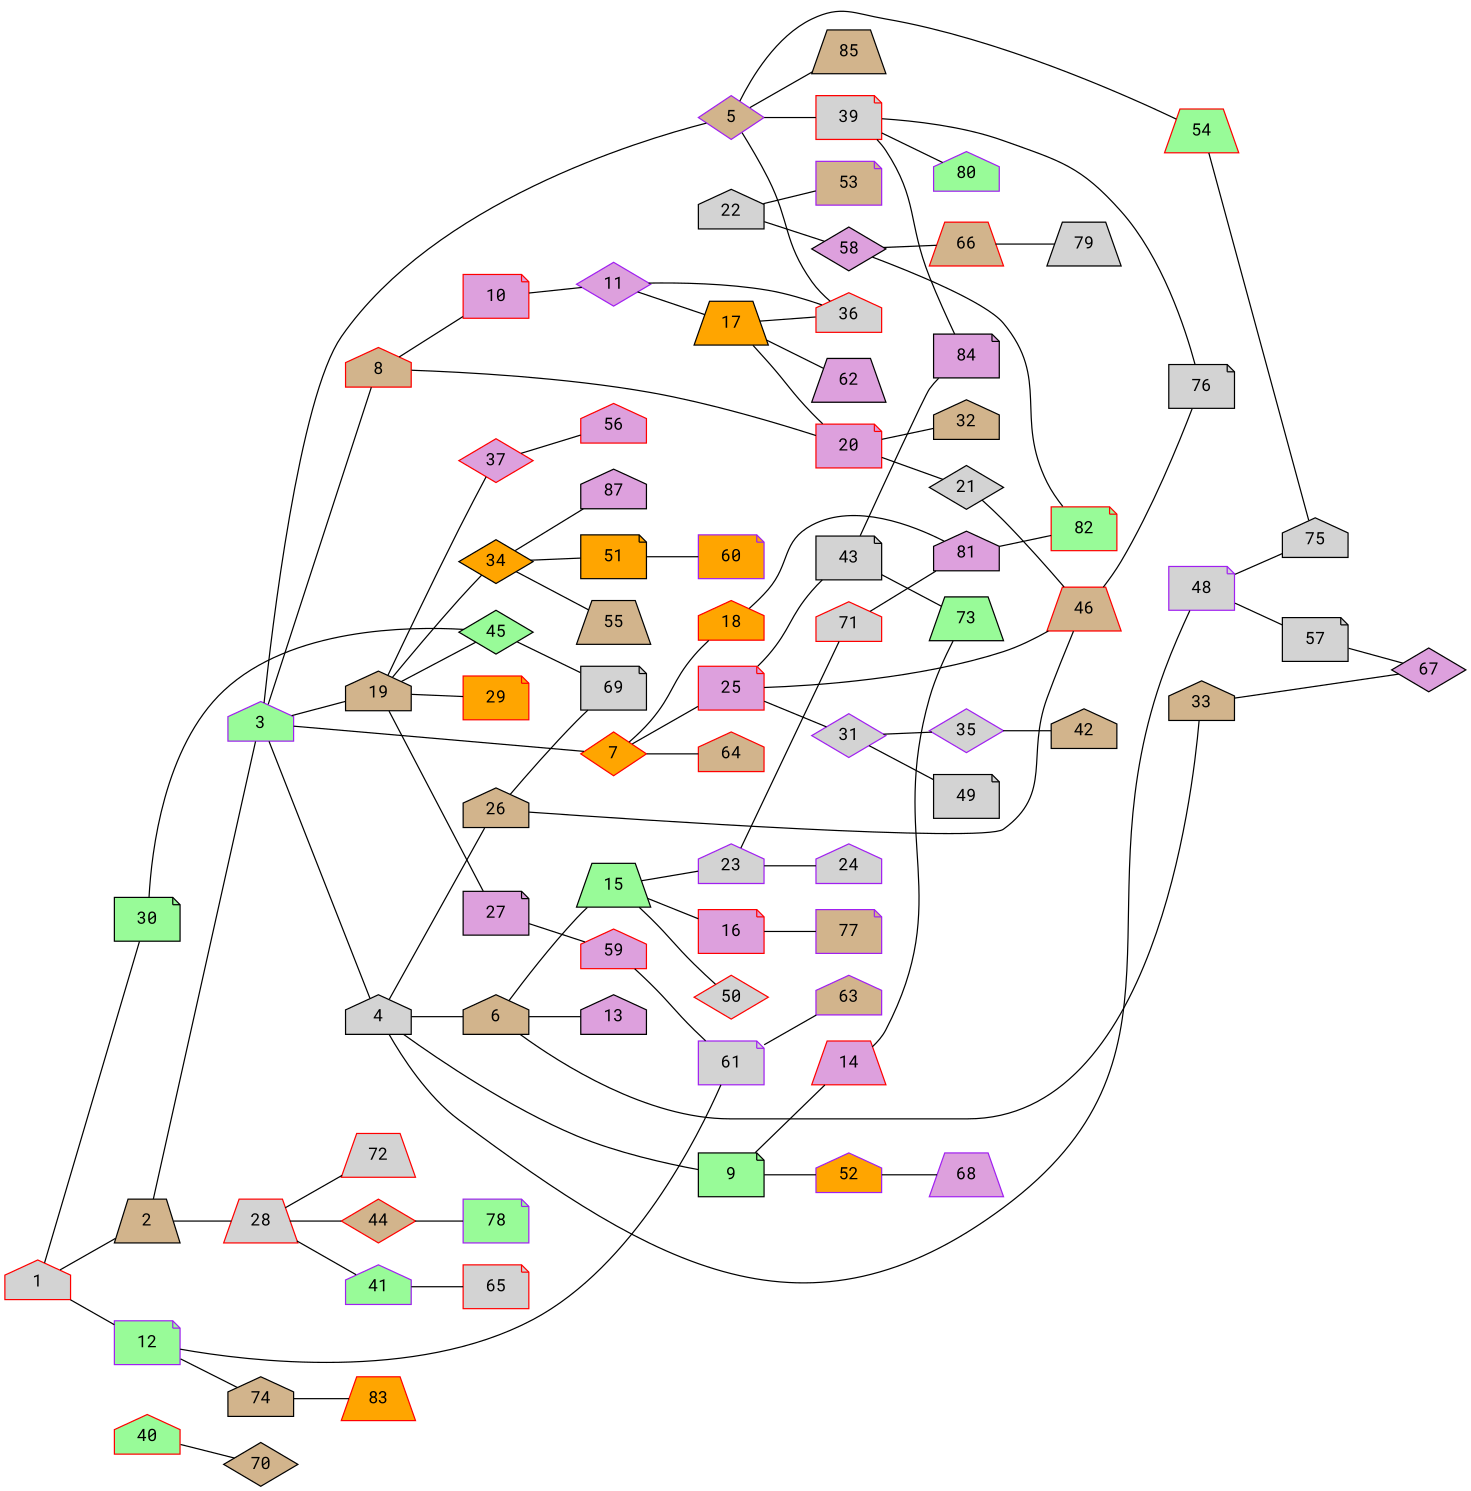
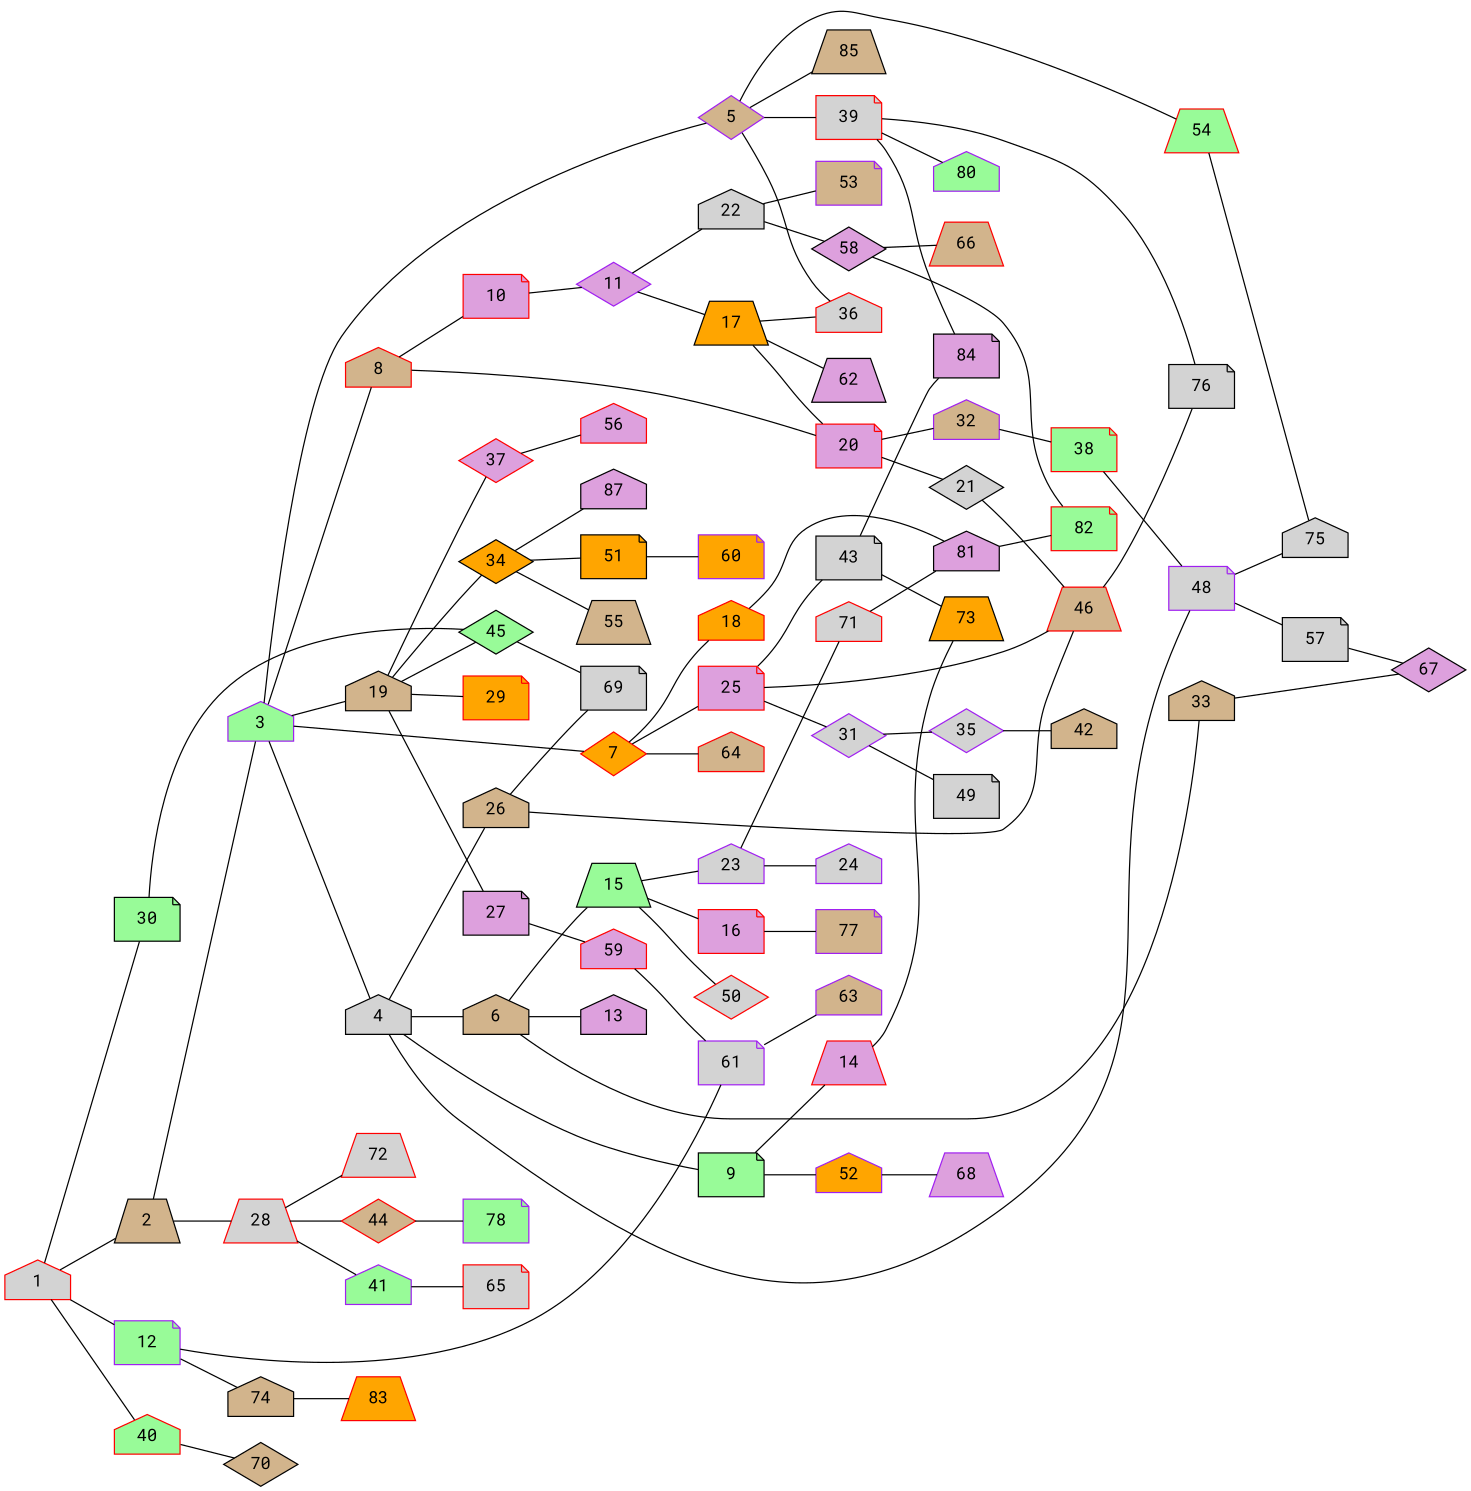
  graph {
    fontname="Roboto Mono"
    rankdir=LR
    node [color=black fillcolor=lightgrey fontname="Roboto Mono" shape=house style=filled]
    edge [fontname="Roboto Mono"]
    1 [color=red]
    2 [fillcolor=tan shape=trapezium]
    12 [color=purple fillcolor=palegreen shape=note]
    30 [fillcolor=palegreen shape=note]
    40 [color=red fillcolor=palegreen]
    3 [color=purple fillcolor=palegreen]
    28 [color=red shape=trapezium]
    61 [color=purple shape=note]
    74 [fillcolor=tan]
    45 [fillcolor=palegreen shape=diamond]
    70 [fillcolor=tan shape=diamond]
    4
    5 [color=purple fillcolor=tan shape=diamond]
    7 [color=red fillcolor=orange shape=diamond]
    8 [color=red fillcolor=tan]
    19 [fillcolor=tan]
    41 [color=purple fillcolor=palegreen]
    44 [color=red fillcolor=tan shape=diamond]
    72 [color=red shape=trapezium]
    6 [fillcolor=tan]
    9 [fillcolor=palegreen shape=note]
    26 [fillcolor=tan]
    48 [color=purple shape=note]
    36 [color=red]
    39 [color=red shape=note]
    54 [color=red fillcolor=palegreen shape=trapezium]
    85 [fillcolor=tan shape=trapezium]
    18 [color=red fillcolor=orange]
    25 [color=red fillcolor=plum shape=note]
    64 [color=red fillcolor=tan]
    10 [color=red fillcolor=plum shape=note]
    20 [color=red fillcolor=plum shape=note]
    27 [fillcolor=plum shape=note]
    29 [color=red fillcolor=orange shape=note]
    34 [fillcolor=orange shape=diamond]
    37 [color=red fillcolor=plum shape=diamond]
    13 [fillcolor=plum]
    15 [fillcolor=palegreen shape=trapezium]
    33 [fillcolor=tan]
    14 [color=red fillcolor=plum shape=trapezium]
    52 [color=purple fillcolor=orange]
    46 [color=red fillcolor=tan shape=trapezium]
    69 [shape=note]
    57 [shape=note]
    75
    76 [shape=note]
    80 [color=purple fillcolor=palegreen]
    84 [fillcolor=plum shape=note]
    16 [color=red fillcolor=plum shape=note]
    23 [color=purple]
    50 [color=red shape=diamond]
    67 [fillcolor=plum shape=diamond]
    81 [fillcolor=plum]
    31 [color=purple shape=diamond]
    43 [shape=note]
    11 [color=purple fillcolor=plum shape=diamond]
    21 [shape=diamond]
-   32 [fillcolor=tan]
-   73 [fillcolor=palegreen shape=trapezium]
+   32 [color=purple fillcolor=tan]
+   73 [fillcolor=orange shape=trapezium]
    68 [color=purple fillcolor=plum shape=trapezium]
    17 [fillcolor=orange shape=trapezium]
    22
    62 [fillcolor=plum shape=trapezium]
    53 [color=purple fillcolor=tan shape=note]
    58 [fillcolor=plum shape=diamond]
    63 [color=purple fillcolor=tan]
    83 [color=red fillcolor=orange shape=trapezium]
    77 [color=purple fillcolor=tan shape=note]
    24 [color=purple]
    71 [color=red]
    82 [color=red fillcolor=palegreen shape=note]
    59 [color=red fillcolor=plum]
    n73 [fillcolor=plum label=87]
    51 [fillcolor=orange shape=note]
    55 [fillcolor=tan shape=trapezium]
    56 [color=red fillcolor=plum]
+   38 [color=red fillcolor=palegreen shape=note]
    66 [color=red fillcolor=tan shape=trapezium]
    35 [color=purple shape=diamond]
    49 [shape=note]
    65 [color=red shape=note]
    78 [color=purple fillcolor=palegreen shape=note]
    42 [fillcolor=tan]
    60 [color=purple fillcolor=orange shape=note]
-   79 [shape=trapezium]
    1 -- 2
    1 -- 12
    1 -- 30
+   1 -- 40
    2 -- 3
    2 -- 28
    12 -- 61
    12 -- 74
    30 -- 45
    40 -- 70
    3 -- 4
    3 -- 5
    3 -- 7
    3 -- 8
    3 -- 19
    28 -- 41
    28 -- 44
    28 -- 72
    61 -- 63
    74 -- 83
    45 -- 69
    4 -- 6
    4 -- 9
    4 -- 26
    4 -- 48
    5 -- 36
    5 -- 39
    5 -- 54
    5 -- 85
    7 -- 18
    7 -- 25
    7 -- 64
    8 -- 10
    8 -- 20
    19 -- 45
    19 -- 27
    19 -- 29
    19 -- 34
    19 -- 37
    41 -- 65
    44 -- 78
    6 -- 13
    6 -- 15
    6 -- 33
    9 -- 14
    9 -- 52
    26 -- 46
    26 -- 69
    48 -- 57
    48 -- 75
    39 -- 76
    39 -- 80
    39 -- 84
    54 -- 75
    18 -- 81
    25 -- 46
    25 -- 31
    25 -- 43
    10 -- 11
    20 -- 21
    20 -- 32
    27 -- 59
    34 -- n73
    34 -- 51
    34 -- 55
    37 -- 56
    15 -- 16
    15 -- 23
    15 -- 50
    33 -- 67
    14 -- 73
    52 -- 68
    46 -- 76
    57 -- 67
    16 -- 77
    23 -- 24
    23 -- 71
    81 -- 82
    31 -- 35
    31 -- 49
    43 -- 84
    43 -- 73
    11 -- 17
-   11 -- 36
+   11 -- 22
    21 -- 46
+   32 -- 38
    17 -- 36
    17 -- 20
    17 -- 62
    22 -- 53
    22 -- 58
    58 -- 82
    58 -- 66
    71 -- 81
    59 -- 61
    51 -- 60
-   66 -- 79
+   38 -- 48
    35 -- 42
  }
